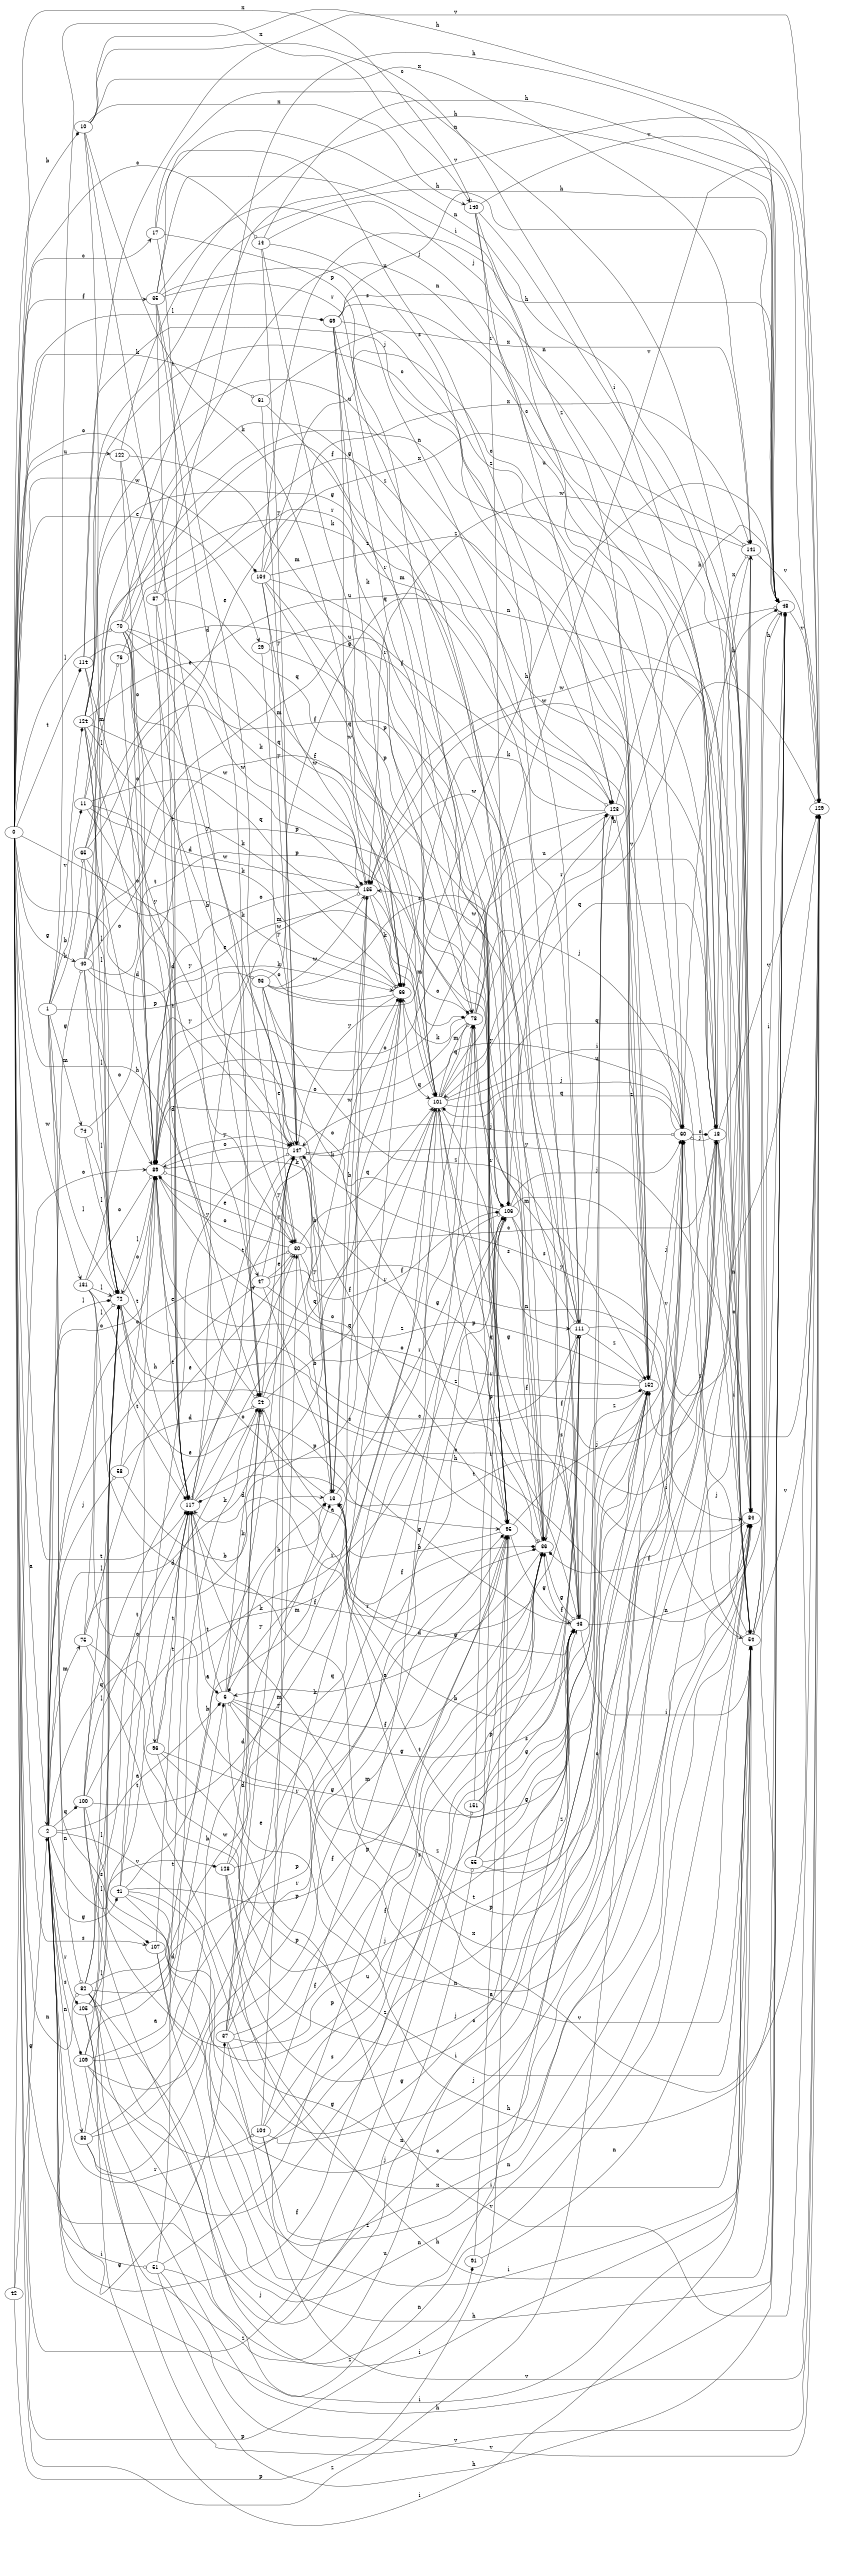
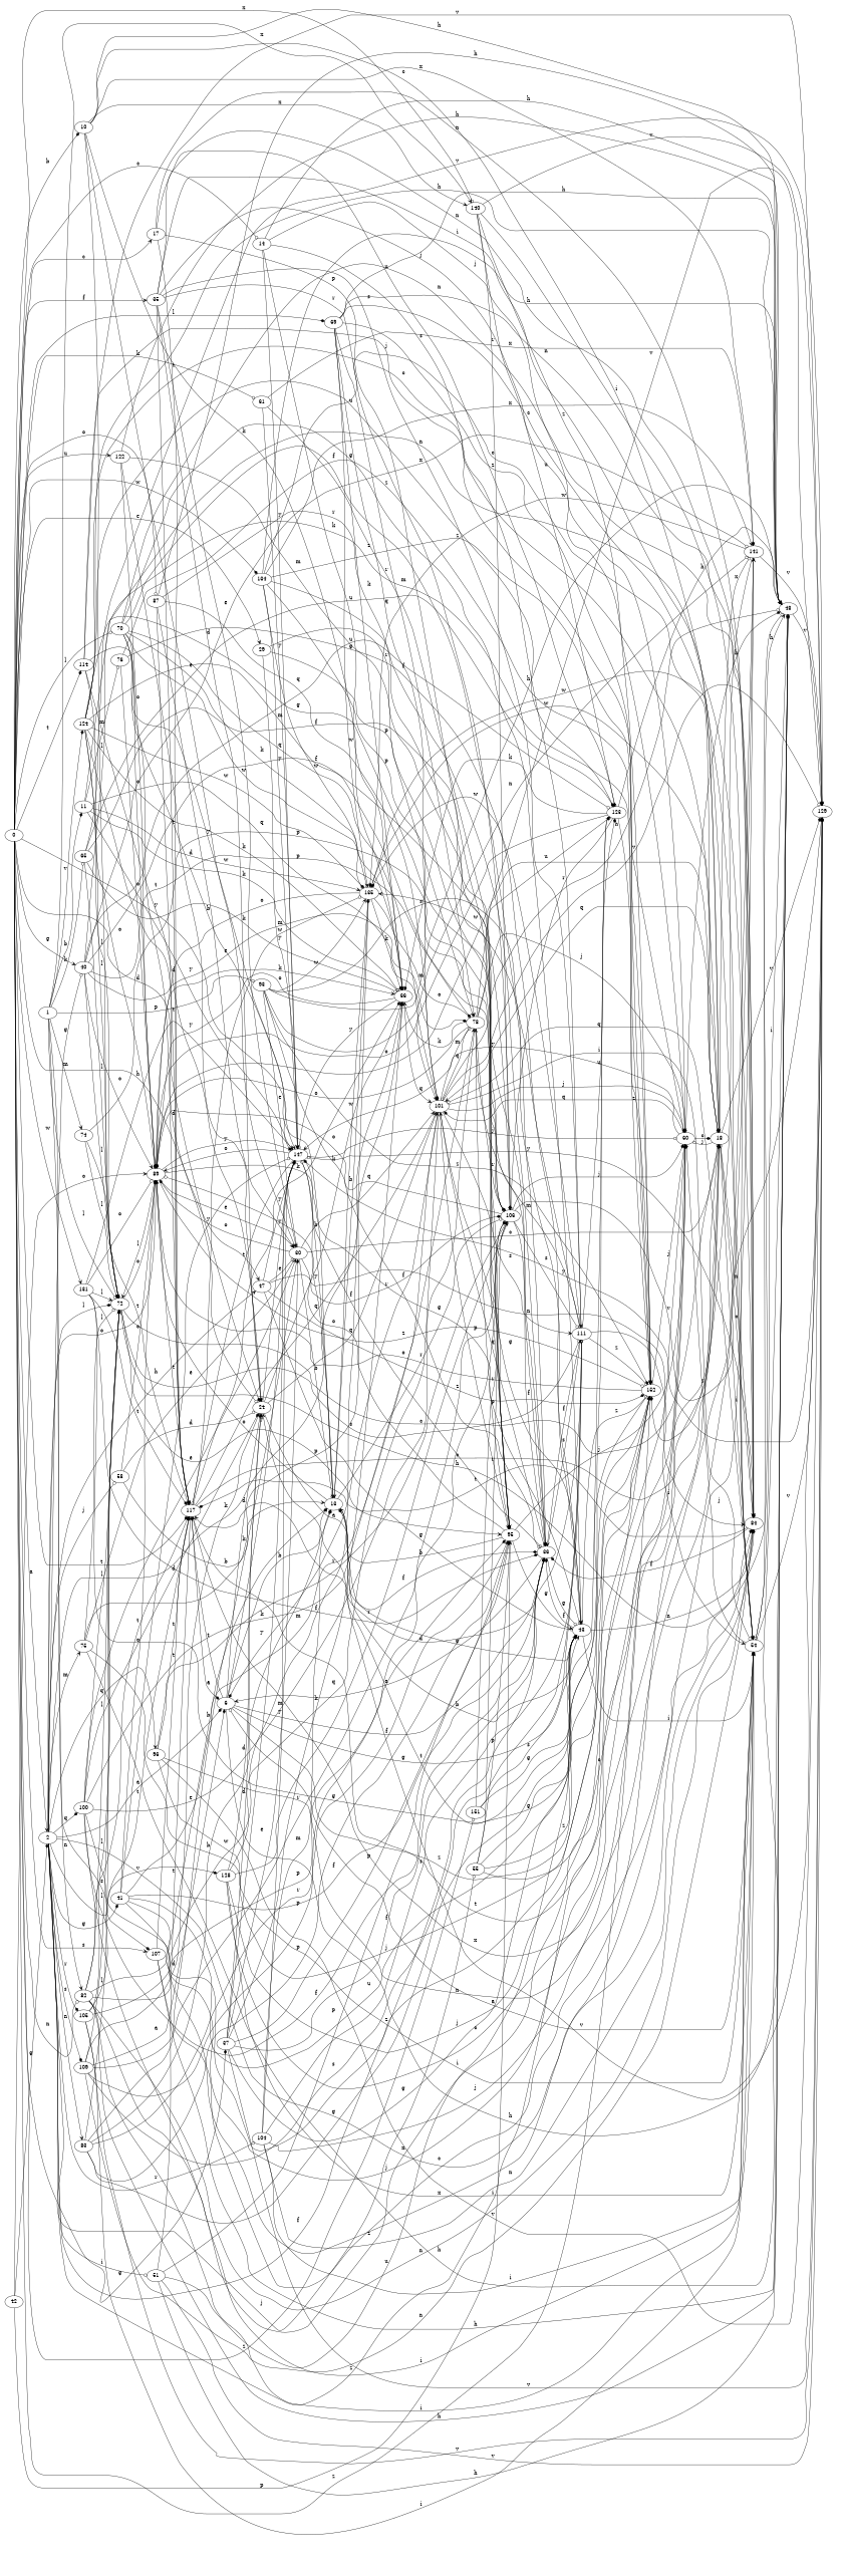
  strict digraph {
    rankdir=LR
    edge [arrowhead=diamond]
    0
    2
    10
    14
    17
    24
    29
    35
    37
    40
    47
    61
    69
    70
    82
    87
-   91
    107
    114
    117
    122
    131
    134
    140
    147
    151
    152
    72
    6
    36
    41
    51
    55
    58
    66
    75
    83
    84
    89
    96
    100
    104
    105
    109
    128
    48
    18
    30
    141
    60
    111
    95
    123
    101
    106
    54
    43
    129
    78
    135
    13
    1
    11
    65
    74
    93
    124
    76
    42
    0 -> 2 [arrowhead=vee label=a]
    0 -> 10 [label=b]
    0 -> 14 [arrowhead=odot label=c]
    0 -> 17 [arrowhead=vee label=c]
    0 -> 24 [label=d]
    0 -> 29 [arrowhead=vee label=e]
    0 -> 35 [arrowhead=vee label=f]
    0 -> 37 [label=g]
    0 -> 40 [arrowhead=vee label=g]
    0 -> 47 [arrowhead=vee label=h]
    0 -> 61 [arrowhead=odot label=k]
    0 -> 69 [label=l]
    0 -> 70 [arrowhead=odot label=l]
    0 -> 82 [arrowhead=odot label=n]
    0 -> 87 [arrowhead=odot label=o]
-   0 -> 91 [label=p]
    0 -> 107 [arrowhead=vee label=s]
    0 -> 114 [label=t]
    0 -> 117 [label=t]
    0 -> 122 [arrowhead=vee label=u]
    0 -> 131 [arrowhead=vee label=w]
    0 -> 134 [label=w]
    0 -> 140 [arrowhead=odot label=x]
    0 -> 147 [label=y]
    0 -> 151 [arrowhead=odot label=z]
    0 -> 152 [arrowhead=odot label=z]
    2 -> 40 [arrowhead=odot label=g]
    2 -> 47 [arrowhead=vee label=h]
    2 -> 152 [arrowhead=odot label=z]
    2 -> 72 [label=l]
    2 -> 6 [label=a]
    2 -> 36 [label=f]
    2 -> 41 [label=g]
    2 -> 51 [arrowhead=odot label=i]
    2 -> 55 [arrowhead=odot label=j]
    2 -> 58 [arrowhead=odot label=j]
    2 -> 66 [label=k]
    2 -> 75 [arrowhead=vee label=m]
    2 -> 83 [arrowhead=vee label=n]
    2 -> 84 [label=n]
    2 -> 89 [arrowhead=odot label=o]
    2 -> 96 [arrowhead=vee label=q]
    2 -> 100 [label=q]
    2 -> 104 [arrowhead=odot label=r]
    2 -> 105 [label=r]
    2 -> 109 [label=s]
    2 -> 128 [label=v]
    10 -> 140 [arrowhead=vee label=x]
    10 -> 72 [arrowhead=odot label=l]
    10 -> 66 [label=k]
    10 -> 48 [arrowhead=vee label=h]
    10 -> 18 [arrowhead=vee label=c]
    10 -> 30 [arrowhead=vee label=e]
    10 -> 141 [label=x]
    14 -> 147 [arrowhead=vee label=y]
    14 -> 66 [arrowhead=odot label=k]
    14 -> 48 [arrowhead=vee label=h]
    14 -> 60 [arrowhead=odot label=j]
    14 -> 111 [arrowhead=vee label=s]
    17 -> 117 [arrowhead=odot label=t]
    17 -> 84 [arrowhead=vee label=n]
    17 -> 95 [arrowhead=vee label=p]
    17 -> 123 [arrowhead=odot label=u]
    24 -> 147 [label=y]
    24 -> 36 [label=f]
    24 -> 66 [label=k]
    24 -> 101 [arrowhead=odot label=q]
    29 -> 147 [arrowhead=odot label=y]
    29 -> 95 [arrowhead=vee label=p]
    29 -> 106 [arrowhead=odot label=r]
    35 -> 24 [arrowhead=vee label=d]
    35 -> 117 [arrowhead=odot label=t]
    35 -> 84 [arrowhead=odot label=n]
    35 -> 30 [arrowhead=vee label=e]
    35 -> 60 [arrowhead=vee label=j]
    35 -> 111 [arrowhead=odot label=s]
    35 -> 106 [label=r]
    35 -> 54 [arrowhead=vee label=i]
    37 -> 24 [label=d]
    37 -> 147 [arrowhead=vee label=y]
    37 -> 36 [arrowhead=odot label=f]
    37 -> 66 [arrowhead=odot label=k]
    37 -> 30 [label=e]
    37 -> 95 [label=p]
    37 -> 43 [arrowhead=vee label=g]
    37 -> 129 [arrowhead=vee label=v]
    40 -> 72 [arrowhead=vee label=l]
    40 -> 36 [label=f]
    40 -> 84 [arrowhead=vee label=n]
    40 -> 89 [arrowhead=vee label=o]
    40 -> 141 [arrowhead=odot label=x]
    40 -> 95 [arrowhead=vee label=p]
    40 -> 123 [arrowhead=odot label=u]
    40 -> 78 [label=m]
    47 -> 147 [arrowhead=odot label=y]
    47 -> 152 [label=z]
    47 -> 30 [arrowhead=odot label=e]
    47 -> 106 [label=r]
    47 -> 43 [arrowhead=odot label=g]
    61 -> 147 [arrowhead=vee label=y]
    61 -> 141 [arrowhead=vee label=x]
    61 -> 106 [label=r]
    69 -> 152 [label=z]
    69 -> 66 [arrowhead=vee label=k]
    69 -> 84 [arrowhead=odot label=n]
    69 -> 48 [arrowhead=vee label=h]
    69 -> 18 [arrowhead=odot label=c]
    69 -> 101 [label=q]
    69 -> 78 [arrowhead=vee label=m]
    69 -> 135 [arrowhead=vee label=w]
    70 -> 117 [arrowhead=vee label=t]
    70 -> 147 [arrowhead=vee label=y]
    70 -> 36 [label=f]
    70 -> 66 [arrowhead=vee label=k]
    70 -> 84 [label=n]
    70 -> 89 [label=o]
    70 -> 101 [arrowhead=vee label=q]
    70 -> 43 [arrowhead=vee label=g]
    70 -> 135 [arrowhead=odot label=w]
    82 -> 117 [label=t]
    82 -> 152 [arrowhead=vee label=z]
    82 -> 72 [label=l]
    82 -> 84 [arrowhead=odot label=n]
    82 -> 48 [label=h]
    82 -> 95 [label=p]
    82 -> 54 [arrowhead=odot label=i]
    82 -> 13 [label=b]
    87 -> 117 [label=t]
    87 -> 48 [arrowhead=vee label=h]
    87 -> 30 [arrowhead=vee label=e]
    87 -> 101 [label=q]
    87 -> 106 [arrowhead=odot label=r]
-   91 -> 84 [label=n]
-   91 -> 95 [arrowhead=odot label=p]
    107 -> 117 [label=t]
    107 -> 48 [arrowhead=vee label=h]
    107 -> 18 [label=c]
    114 -> 24 [label=d]
    114 -> 72 [arrowhead=odot label=l]
    114 -> 60 [label=j]
    114 -> 129 [arrowhead=vee label=v]
    114 -> 13 [arrowhead=vee label=b]
    117 -> 6 [label=a]
    117 -> 66 [label=k]
    117 -> 18 [label=c]
    117 -> 141 [arrowhead=vee label=x]
    117 -> 101 [arrowhead=vee label=q]
    117 -> 135 [arrowhead=odot label=w]
    122 -> 24 [arrowhead=vee label=d]
    122 -> 89 [label=o]
    122 -> 48 [label=h]
    122 -> 78 [arrowhead=vee label=m]
    131 -> 117 [label=t]
    131 -> 147 [arrowhead=vee label=y]
    131 -> 72 [arrowhead=vee label=l]
    131 -> 36 [label=f]
    131 -> 89 [arrowhead=odot label=o]
    131 -> 43 [arrowhead=vee label=g]
    134 -> 147 [arrowhead=vee label=y]
    134 -> 152 [arrowhead=vee label=z]
    134 -> 36 [arrowhead=vee label=f]
    134 -> 48 [arrowhead=vee label=h]
    134 -> 18 [label=c]
    134 -> 141 [arrowhead=vee label=x]
    134 -> 95 [label=p]
-   134 -> 101 [arrowhead=vee label=q]
    134 -> 135 [arrowhead=odot label=w]
    140 -> 152 [arrowhead=vee label=z]
    140 -> 123 [label=u]
    140 -> 106 [label=r]
    140 -> 54 [arrowhead=vee label=i]
    140 -> 129 [label=v]
    147 -> 117 [arrowhead=odot label=t]
    147 -> 89 [arrowhead=vee label=o]
    147 -> 60 [arrowhead=odot label=j]
    147 -> 43 [arrowhead=odot label=g]
    147 -> 13 [arrowhead=odot label=b]
    151 -> 111 [arrowhead=odot label=s]
    151 -> 106 [arrowhead=vee label=r]
    151 -> 43 [arrowhead=odot label=g]
    152 -> 117 [arrowhead=vee label=t]
    152 -> 89 [arrowhead=vee label=o]
    152 -> 60 [arrowhead=odot label=j]
    72 -> 89 [arrowhead=odot label=o]
    72 -> 48 [arrowhead=odot label=h]
    72 -> 18 [arrowhead=odot label=c]
    72 -> 111 [arrowhead=odot label=s]
    72 -> 95 [arrowhead=vee label=p]
    6 -> 24 [arrowhead=odot label=d]
    6 -> 117 [label=t]
    6 -> 147 [arrowhead=vee label=y]
    6 -> 152 [label=z]
    6 -> 36 [arrowhead=vee label=f]
    6 -> 48 [arrowhead=odot label=h]
    6 -> 43 [arrowhead=vee label=g]
    6 -> 13 [label=b]
    36 -> 6 [arrowhead=vee label=a]
    36 -> 111 [arrowhead=vee label=s]
    36 -> 101 [arrowhead=vee label=q]
    36 -> 43 [arrowhead=odot label=g]
    41 -> 147 [arrowhead=odot label=y]
    41 -> 152 [label=z]
    41 -> 36 [label=f]
    41 -> 89 [label=o]
    41 -> 141 [arrowhead=vee label=x]
    41 -> 123 [label=u]
    41 -> 78 [arrowhead=vee label=m]
    51 -> 117 [arrowhead=odot label=t]
    51 -> 48 [arrowhead=odot label=h]
    51 -> 95 [arrowhead=vee label=p]
    51 -> 123 [arrowhead=vee label=u]
    51 -> 129 [arrowhead=odot label=v]
    55 -> 152 [arrowhead=vee label=z]
    55 -> 18 [arrowhead=vee label=c]
    55 -> 95 [arrowhead=odot label=p]
    55 -> 106 [arrowhead=vee label=r]
    55 -> 43 [label=g]
    58 -> 24 [arrowhead=odot label=d]
    58 -> 89 [label=o]
    58 -> 13 [arrowhead=vee label=b]
    66 -> 147 [arrowhead=odot label=y]
    66 -> 89 [label=o]
    66 -> 101 [arrowhead=vee label=q]
    75 -> 72 [arrowhead=odot label=l]
    75 -> 66 [label=k]
    75 -> 48 [arrowhead=odot label=h]
    75 -> 30 [arrowhead=odot label=e]
    75 -> 60 [label=j]
    83 -> 72 [arrowhead=vee label=l]
-   2 -> 30 [arrowhead=odot label=e]
+   83 -> 30 [arrowhead=odot label=e]
    83 -> 95 [arrowhead=vee label=p]
    83 -> 106 [label=r]
    83 -> 43 [arrowhead=odot label=g]
    83 -> 13 [arrowhead=vee label=b]
    84 -> 117 [label=t]
    84 -> 147 [arrowhead=odot label=y]
    84 -> 36 [label=f]
    84 -> 18 [arrowhead=odot label=c]
    89 -> 117 [arrowhead=vee label=t]
    89 -> 147 [arrowhead=odot label=y]
    89 -> 152 [arrowhead=odot label=z]
    89 -> 72 [arrowhead=vee label=l]
    89 -> 36 [arrowhead=odot label=f]
    89 -> 66 [arrowhead=vee label=k]
    89 -> 30 [arrowhead=vee label=e]
    96 -> 117 [label=t]
    96 -> 84 [label=n]
    96 -> 106 [arrowhead=vee label=r]
    96 -> 54 [label=i]
    96 -> 129 [label=v]
    100 -> 24 [label=d]
    100 -> 72 [arrowhead=odot label=l]
    100 -> 36 [arrowhead=odot label=f]
    100 -> 30 [arrowhead=vee label=e]
    100 -> 60 [label=j]
    100 -> 101 [arrowhead=vee label=k]
    100 -> 54 [arrowhead=vee label=i]
    100 -> 78 [arrowhead=odot label=m]
    104 -> 147 [arrowhead=odot label=y]
    104 -> 84 [arrowhead=odot label=n]
    104 -> 60 [label=j]
    104 -> 111 [arrowhead=odot label=s]
    104 -> 54 [label=i]
-   104 -> 78 [label=m]
+   104 -> 13 [label=m]
    105 -> 117 [label=t]
    105 -> 72 [arrowhead=vee label=l]
    105 -> 54 [arrowhead=vee label=i]
    105 -> 129 [arrowhead=vee label=v]
    105 -> 135 [arrowhead=odot label=w]
    109 -> 24 [arrowhead=vee label=d]
    109 -> 72 [label=l]
    109 -> 6 [label=a]
    109 -> 84 [label=n]
    109 -> 111 [arrowhead=odot label=s]
    109 -> 95 [arrowhead=vee label=p]
    109 -> 106 [arrowhead=odot label=r]
    128 -> 24 [arrowhead=vee label=d]
    128 -> 18 [label=c]
    128 -> 60 [label=j]
    128 -> 101 [arrowhead=odot label=q]
    128 -> 106 [arrowhead=odot label=r]
    128 -> 54 [arrowhead=odot label=i]
    48 -> 54 [arrowhead=odot label=i]
    48 -> 129 [label=v]
    18 -> 84 [arrowhead=vee label=n]
    18 -> 89 [label=o]
    18 -> 141 [arrowhead=odot label=x]
    18 -> 60 [arrowhead=odot label=j]
    18 -> 101 [arrowhead=vee label=q]
    18 -> 54 [label=i]
    18 -> 129 [label=v]
    18 -> 135 [arrowhead=vee label=w]
    30 -> 84 [arrowhead=vee label=n]
    30 -> 89 [label=o]
    30 -> 18 [arrowhead=odot label=c]
    30 -> 101 [arrowhead=vee label=q]
    30 -> 13 [arrowhead=odot label=b]
    141 -> 117 [arrowhead=vee label=t]
    141 -> 152 [label=z]
    141 -> 129 [label=v]
    141 -> 135 [label=w]
    60 -> 147 [arrowhead=vee label=y]
    60 -> 48 [label=h]
    60 -> 18 [label=c]
    60 -> 101 [label=q]
    111 -> 24 [arrowhead=vee label=d]
    111 -> 152 [arrowhead=odot label=z]
    111 -> 36 [arrowhead=vee label=f]
    111 -> 123 [label=u]
    111 -> 54 [arrowhead=vee label=i]
    111 -> 78 [arrowhead=vee label=m]
    111 -> 135 [label=w]
    95 -> 89 [arrowhead=odot label=o]
    95 -> 60 [label=j]
    95 -> 43 [arrowhead=vee label=g]
    95 -> 13 [label=b]
    123 -> 152 [label=z]
    123 -> 66 [label=k]
    123 -> 89 [label=o]
    123 -> 48 [label=h]
    123 -> 106 [arrowhead=odot label=r]
    101 -> 6 [label=a]
    101 -> 48 [arrowhead=odot label=h]
    101 -> 60 [arrowhead=odot label=j]
    101 -> 111 [arrowhead=vee label=s]
    101 -> 95 [arrowhead=vee label=p]
    101 -> 54 [arrowhead=odot label=i]
    101 -> 43 [arrowhead=vee label=g]
    101 -> 129 [arrowhead=odot label=v]
    101 -> 78 [arrowhead=odot label=m]
    106 -> 36 [arrowhead=odot label=f]
    106 -> 89 [label=o]
    106 -> 60 [label=j]
    106 -> 111 [arrowhead=odot label=s]
    106 -> 129 [arrowhead=vee label=v]
    54 -> 6 [arrowhead=odot label=a]
    54 -> 48 [arrowhead=vee label=h]
    54 -> 60 [label=j]
    54 -> 101 [arrowhead=odot label=q]
    54 -> 129 [label=v]
    54 -> 135 [arrowhead=vee label=w]
    43 -> 152 [arrowhead=odot label=z]
    43 -> 36 [label=f]
    43 -> 84 [label=n]
    43 -> 54 [arrowhead=vee label=i]
    43 -> 135 [arrowhead=vee label=w]
    43 -> 13 [arrowhead=vee label=b]
    129 -> 147 [label=y]
    78 -> 66 [arrowhead=vee label=k]
    78 -> 89 [label=o]
    78 -> 60 [label=j]
    78 -> 95 [label=p]
    78 -> 123 [arrowhead=odot label=u]
    78 -> 101 [arrowhead=odot label=q]
    78 -> 106 [label=r]
    78 -> 129 [arrowhead=vee label=v]
    135 -> 66 [label=k]
    135 -> 89 [arrowhead=vee label=o]
    135 -> 78 [arrowhead=odot label=m]
    135 -> 13 [arrowhead=vee label=b]
    13 -> 147 [arrowhead=odot label=y]
    13 -> 89 [label=o]
    13 -> 106 [arrowhead=odot label=r]
    13 -> 43 [label=g]
    13 -> 129 [label=v]
    13 -> 135 [label=w]
-   1 -> 82 [arrowhead=odot label=n]
+   1 -> 82 [arrowhead=vee label=n]
    1 -> 107 [label=s]
    1 -> 140 [arrowhead=vee label=x]
    1 -> 72 [arrowhead=odot label=l]
    1 -> 11 [label=b]
    1 -> 65 [arrowhead=odot label=k]
    1 -> 74 [arrowhead=vee label=m]
    1 -> 93 [arrowhead=odot label=p]
    1 -> 124 [label=v]
    11 -> 147 [arrowhead=vee label=y]
    11 -> 152 [label=z]
    11 -> 66 [arrowhead=odot label=k]
    11 -> 101 [arrowhead=vee label=q]
    11 -> 135 [arrowhead=vee label=w]
    11 -> 76 [arrowhead=odot label=m]
    65 -> 72 [label=l]
    65 -> 36 [arrowhead=vee label=f]
    65 -> 66 [arrowhead=odot label=k]
    65 -> 123 [label=u]
    65 -> 129 [arrowhead=vee label=v]
    74 -> 117 [arrowhead=vee label=t]
    74 -> 72 [label=l]
    74 -> 95 [arrowhead=odot label=p]
    93 -> 152 [label=z]
    93 -> 36 [arrowhead=odot label=f]
-   93 -> 84 [arrowhead=odot label=n]
+   93 -> 141 [arrowhead=odot label=n]
    93 -> 48 [label=h]
    93 -> 30 [arrowhead=odot label=e]
    93 -> 111 [arrowhead=odot label=s]
    93 -> 135 [arrowhead=vee label=w]
    124 -> 24 [arrowhead=odot label=d]
    124 -> 72 [arrowhead=odot label=l]
    124 -> 66 [arrowhead=odot label=k]
    124 -> 89 [arrowhead=odot label=o]
    124 -> 48 [label=h]
    124 -> 18 [arrowhead=odot label=c]
    124 -> 123 [label=u]
-   124 -> 43 [arrowhead=odot label=g]
+   124 -> 106 [arrowhead=odot label=g]
    124 -> 78 [label=m]
    124 -> 135 [label=w]
    76 -> 152 [arrowhead=vee label=z]
    76 -> 89 [arrowhead=odot label=o]
    76 -> 43 [arrowhead=odot label=g]
    42 -> 2 [label=g]
    42 -> 89 [arrowhead=vee label=o]
    42 -> 95 [arrowhead=vee label=p]
  }
